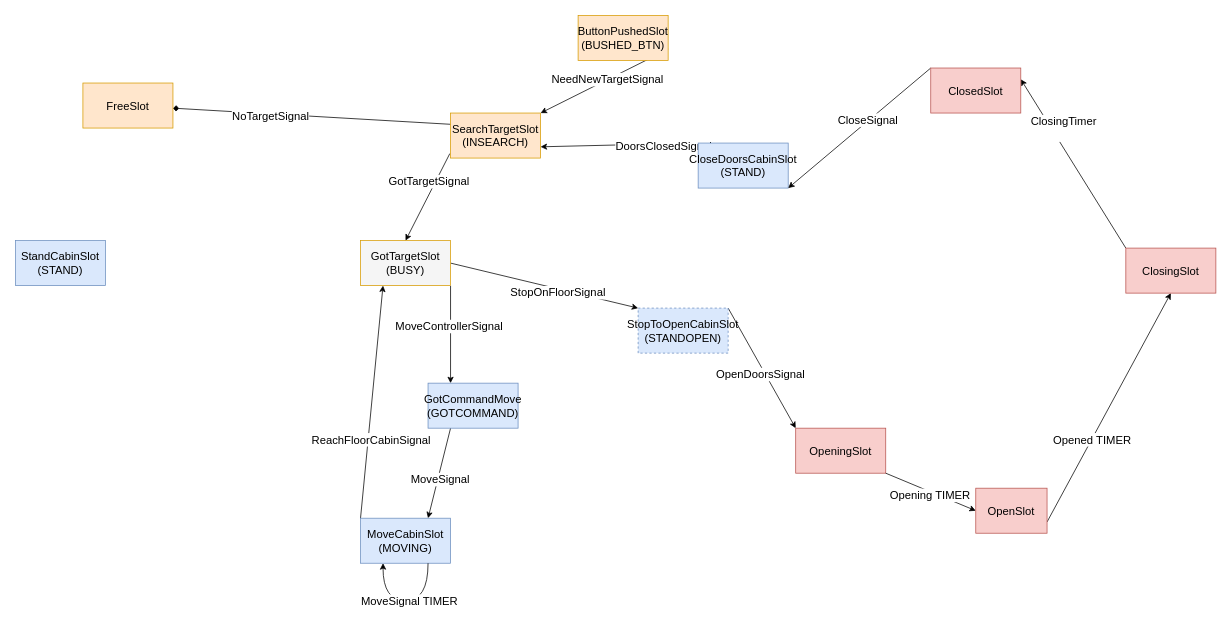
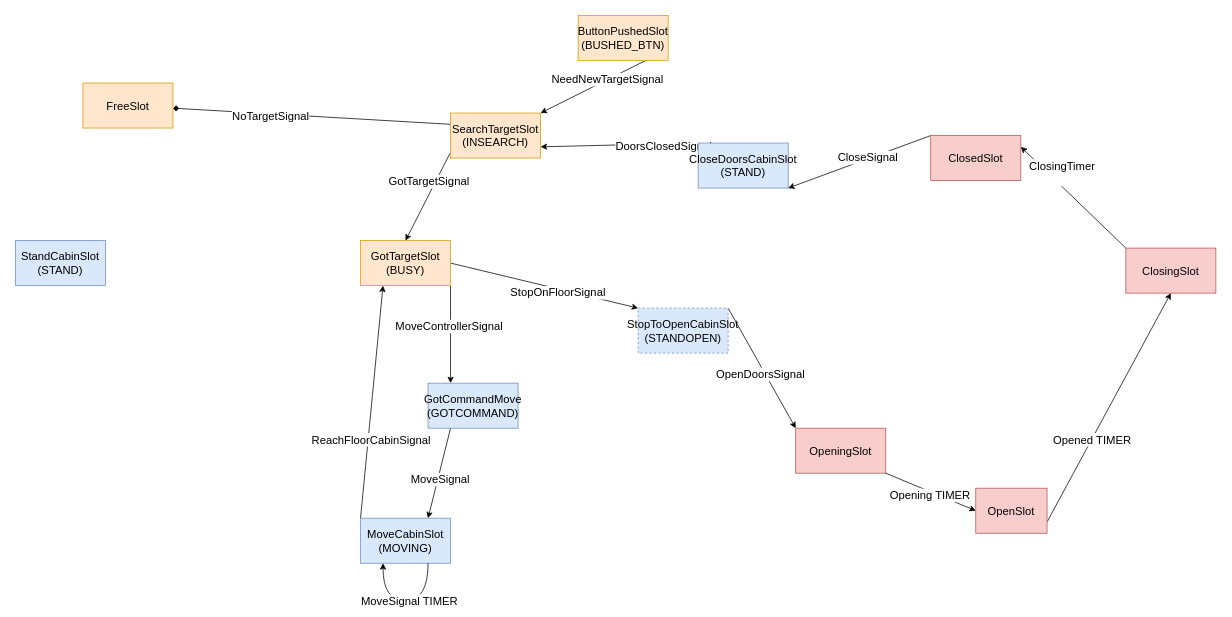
  <mxCell id="0" />
  <mxCell id="1" parent="0" />
  <mxCell id="2" style="edgeStyle=none;rounded=0;orthogonalLoop=1;jettySize=auto;html=1;exitX=1;exitY=0.75;exitDx=0;exitDy=0;entryX=1;entryY=0;entryDx=0;entryDy=0;fontSize=15;" parent="1" source="4" target="14" edge="1"><mxGeometry relative="1" as="geometry" /></mxCell>
  <mxCell id="3" value="NeedNewTargetSignal" style="edgeLabel;html=1;align=center;verticalAlign=middle;resizable=0;points=[];fontSize=15;" parent="2" vertex="1" connectable="0"><mxGeometry x="-0.045" y="-1" relative="1" as="geometry"><mxPoint as="offset" /></mxGeometry></mxCell>
  <mxCell id="4" value="ButtonPushedSlot&lt;div style=&quot;font-size: 15px;&quot;&gt;(BUSHED_BTN)&lt;/div&gt;" style="whiteSpace=wrap;html=1;fillColor=#ffe6cc;strokeColor=#d79b00;fontSize=15;" parent="1" vertex="1"><mxGeometry x="770" y="20" width="120" height="60" as="geometry" /></mxCell>
  <mxCell id="5" style="edgeStyle=none;rounded=0;orthogonalLoop=1;jettySize=auto;html=1;exitX=1;exitY=0.5;exitDx=0;exitDy=0;entryX=0;entryY=0;entryDx=0;entryDy=0;fontSize=15;" parent="1" source="9" target="21" edge="1"><mxGeometry relative="1" as="geometry" /></mxCell>
  <mxCell id="6" value="StopOnFloorSignal" style="edgeLabel;html=1;align=center;verticalAlign=middle;resizable=0;points=[];fontSize=15;" parent="5" vertex="1" connectable="0"><mxGeometry x="0.149" y="-4" relative="1" as="geometry"><mxPoint as="offset" /></mxGeometry></mxCell>
  <mxCell id="7" style="edgeStyle=none;rounded=0;orthogonalLoop=1;jettySize=auto;html=1;exitX=1;exitY=1;exitDx=0;exitDy=0;entryX=0.25;entryY=0;entryDx=0;entryDy=0;fontSize=15;" parent="1" source="9" target="18" edge="1"><mxGeometry relative="1" as="geometry" /></mxCell>
  <mxCell id="8" value="MoveControllerSignal" style="edgeLabel;html=1;align=center;verticalAlign=middle;resizable=0;points=[];fontSize=15;" parent="7" vertex="1" connectable="0"><mxGeometry x="-0.18" y="-3" relative="1" as="geometry"><mxPoint as="offset" /></mxGeometry></mxCell>
- <mxCell id="9" value="GotTargetSlot&lt;div style=&quot;font-size: 15px;&quot;&gt;(BUSY)&lt;/div&gt;" style="whiteSpace=wrap;html=1;fillColor=#f5f5f5;strokeColor=#d79b00;fontSize=15;" parent="1" vertex="1"><mxGeometry x="480" y="320" width="120" height="60" as="geometry" /></mxCell>
+ <mxCell id="9" value="GotTargetSlot&lt;div style=&quot;font-size: 15px;&quot;&gt;(BUSY)&lt;/div&gt;" style="whiteSpace=wrap;html=1;fillColor=#ffe6cc;strokeColor=#d79b00;fontSize=15;" parent="1" vertex="1"><mxGeometry x="480" y="320" width="120" height="60" as="geometry" /></mxCell>
  <mxCell id="10" style="edgeStyle=none;rounded=0;orthogonalLoop=1;jettySize=auto;html=1;exitX=-0.008;exitY=0.9;exitDx=0;exitDy=0;entryX=0.5;entryY=0;entryDx=0;entryDy=0;exitPerimeter=0;fontSize=15;" parent="1" source="14" target="9" edge="1"><mxGeometry relative="1" as="geometry" /></mxCell>
  <mxCell id="11" value="GotTargetSignal" style="edgeLabel;html=1;align=center;verticalAlign=middle;resizable=0;points=[];fontSize=15;" parent="10" vertex="1" connectable="0"><mxGeometry x="0.052" y="-3" relative="1" as="geometry"><mxPoint x="5" y="-23" as="offset" /></mxGeometry></mxCell>
  <mxCell id="12" style="edgeStyle=none;rounded=0;orthogonalLoop=1;jettySize=auto;html=1;exitX=0;exitY=0.25;exitDx=0;exitDy=0;fontSize=15;endArrow=diamond;" parent="1" source="14" target="15" edge="1"><mxGeometry relative="1" as="geometry" /></mxCell>
  <mxCell id="13" value="NoTargetSignal" style="edgeLabel;html=1;align=center;verticalAlign=middle;resizable=0;points=[];fontSize=15;" parent="12" vertex="1" connectable="0"><mxGeometry x="0.302" y="2" relative="1" as="geometry"><mxPoint as="offset" /></mxGeometry></mxCell>
  <mxCell id="14" value="SearchTargetSlot&lt;div style=&quot;font-size: 15px;&quot;&gt;(INSEARCH)&lt;/div&gt;" style="whiteSpace=wrap;html=1;fillColor=#ffe6cc;strokeColor=#d79b00;fontSize=15;" parent="1" vertex="1"><mxGeometry x="600" y="150" width="120" height="60" as="geometry" /></mxCell>
  <mxCell id="15" value="FreeSlot" style="whiteSpace=wrap;html=1;fillColor=#ffe6cc;strokeColor=#d79b00;fontSize=15;" parent="1" vertex="1"><mxGeometry x="110" y="110" width="120" height="60" as="geometry" /></mxCell>
  <mxCell id="16" style="edgeStyle=none;rounded=0;orthogonalLoop=1;jettySize=auto;html=1;exitX=0.25;exitY=1;exitDx=0;exitDy=0;entryX=0.75;entryY=0;entryDx=0;entryDy=0;fontSize=15;" parent="1" source="18" target="28" edge="1"><mxGeometry relative="1" as="geometry" /></mxCell>
  <mxCell id="17" value="MoveSignal" style="edgeLabel;html=1;align=center;verticalAlign=middle;resizable=0;points=[];fontSize=15;" parent="16" vertex="1" connectable="0"><mxGeometry x="0.11" y="2" relative="1" as="geometry"><mxPoint as="offset" /></mxGeometry></mxCell>
  <mxCell id="18" value="GotCommandMove&lt;div style=&quot;font-size: 15px;&quot;&gt;(GOTCOMMAND)&lt;/div&gt;" style="whiteSpace=wrap;html=1;fillColor=#dae8fc;strokeColor=#6c8ebf;fontSize=15;" parent="1" vertex="1"><mxGeometry x="570" y="510" width="120" height="60" as="geometry" /></mxCell>
  <mxCell id="19" style="edgeStyle=none;rounded=0;orthogonalLoop=1;jettySize=auto;html=1;exitX=1;exitY=0;exitDx=0;exitDy=0;entryX=0;entryY=0;entryDx=0;entryDy=0;fontSize=15;" parent="1" source="21" target="29" edge="1"><mxGeometry relative="1" as="geometry" /></mxCell>
  <mxCell id="20" value="OpenDoorsSignal" style="edgeLabel;html=1;align=center;verticalAlign=middle;resizable=0;points=[];fontSize=15;" parent="19" vertex="1" connectable="0"><mxGeometry x="0.059" y="-6" relative="1" as="geometry"><mxPoint as="offset" /></mxGeometry></mxCell>
  <mxCell id="21" value="StopToOpenCabinSlot&lt;div style=&quot;font-size: 15px;&quot;&gt;(STANDOPEN)&lt;/div&gt;" style="whiteSpace=wrap;html=1;fillColor=#dae8fc;strokeColor=#6c8ebf;fontSize=15;dashed=1;" parent="1" vertex="1"><mxGeometry x="850" y="410" width="120" height="60" as="geometry" /></mxCell>
  <mxCell id="22" style="edgeStyle=none;rounded=0;orthogonalLoop=1;jettySize=auto;html=1;exitX=0;exitY=0;exitDx=0;exitDy=0;entryX=1;entryY=0.75;entryDx=0;entryDy=0;fontSize=15;" parent="1" source="24" target="14" edge="1"><mxGeometry relative="1" as="geometry" /></mxCell>
  <mxCell id="23" value="DoorsClosedSignal" style="edgeLabel;html=1;align=center;verticalAlign=middle;resizable=0;points=[];fontSize=15;" parent="22" vertex="1" connectable="0"><mxGeometry x="-0.545" y="2" relative="1" as="geometry"><mxPoint x="1" as="offset" /></mxGeometry></mxCell>
  <mxCell id="24" value="CloseDoorsCabinSlot&lt;div style=&quot;font-size: 15px;&quot;&gt;(STAND)&lt;/div&gt;" style="whiteSpace=wrap;html=1;fillColor=#dae8fc;strokeColor=#6c8ebf;fontSize=15;" parent="1" vertex="1"><mxGeometry x="930" y="190" width="120" height="60" as="geometry" /></mxCell>
  <mxCell id="25" value="StandCabinSlot&lt;div&gt;(STAND)&lt;/div&gt;" style="whiteSpace=wrap;html=1;fillColor=#dae8fc;strokeColor=#6c8ebf;fontSize=15;" parent="1" vertex="1"><mxGeometry x="20" y="320" width="120" height="60" as="geometry" /></mxCell>
  <mxCell id="26" style="edgeStyle=none;rounded=0;orthogonalLoop=1;jettySize=auto;html=1;exitX=0;exitY=0;exitDx=0;exitDy=0;entryX=0.25;entryY=1;entryDx=0;entryDy=0;fontSize=15;" parent="1" source="28" target="9" edge="1"><mxGeometry relative="1" as="geometry" /></mxCell>
  <mxCell id="27" value="ReachFloorCabinSignal" style="edgeLabel;html=1;align=center;verticalAlign=middle;resizable=0;points=[];fontSize=15;" parent="26" vertex="1" connectable="0"><mxGeometry x="-0.321" y="-3" relative="1" as="geometry"><mxPoint as="offset" /></mxGeometry></mxCell>
  <mxCell id="28" value="MoveCabinSlot&lt;div style=&quot;font-size: 15px;&quot;&gt;(MOVING)&lt;/div&gt;" style="whiteSpace=wrap;html=1;fillColor=#dae8fc;strokeColor=#6c8ebf;fontSize=15;" parent="1" vertex="1"><mxGeometry x="480" y="690" width="120" height="60" as="geometry" /></mxCell>
  <mxCell id="29" value="OpeningSlot" style="whiteSpace=wrap;html=1;fillColor=#f8cecc;strokeColor=#b85450;fontSize=15;" parent="1" vertex="1"><mxGeometry x="1060" y="570" width="120" height="60" as="geometry" /></mxCell>
  <mxCell id="30" style="rounded=0;orthogonalLoop=1;jettySize=auto;html=1;exitX=1;exitY=1;exitDx=0;exitDy=0;entryX=0;entryY=0.5;entryDx=0;entryDy=0;fontSize=15;" parent="1" source="29" target="34" edge="1"><mxGeometry relative="1" as="geometry"><mxPoint x="1460" y="560" as="sourcePoint" /></mxGeometry></mxCell>
  <mxCell id="31" value="Opening TIMER" style="edgeLabel;html=1;align=center;verticalAlign=middle;resizable=0;points=[];fontSize=15;" parent="30" vertex="1" connectable="0"><mxGeometry x="0.004" y="-4" relative="1" as="geometry"><mxPoint as="offset" /></mxGeometry></mxCell>
  <mxCell id="32" style="rounded=0;orthogonalLoop=1;jettySize=auto;html=1;exitX=1;exitY=0.75;exitDx=0;exitDy=0;entryX=0.5;entryY=1;entryDx=0;entryDy=0;fontSize=15;" parent="1" source="34" target="37" edge="1"><mxGeometry relative="1" as="geometry" /></mxCell>
  <mxCell id="33" value="Opened TIMER" style="edgeLabel;html=1;align=center;verticalAlign=middle;resizable=0;points=[];fontSize=15;" parent="32" vertex="1" connectable="0"><mxGeometry x="-0.273" relative="1" as="geometry"><mxPoint as="offset" /></mxGeometry></mxCell>
  <mxCell id="34" value="OpenSlot" style="whiteSpace=wrap;html=1;fontSize=15;fillColor=#f8cecc;strokeColor=#b85450;" parent="1" vertex="1"><mxGeometry x="1300" y="650" width="95" height="60" as="geometry" /></mxCell>
  <mxCell id="35" style="rounded=0;orthogonalLoop=1;jettySize=auto;html=1;exitX=0;exitY=0;exitDx=0;exitDy=0;entryX=1;entryY=0.25;entryDx=0;entryDy=0;fontSize=15;" parent="1" source="37" target="40" edge="1"><mxGeometry relative="1" as="geometry" /></mxCell>
  <mxCell id="36" value="ClosingTimer&lt;div style=&quot;font-size: 15px;&quot;&gt;&lt;br style=&quot;font-size: 15px;&quot;&gt;&lt;/div&gt;" style="edgeLabel;html=1;align=center;verticalAlign=middle;resizable=0;points=[];fontSize=15;" parent="35" vertex="1" connectable="0"><mxGeometry x="0.358" y="-14" relative="1" as="geometry"><mxPoint as="offset" /></mxGeometry></mxCell>
  <mxCell id="37" value="ClosingSlot" style="whiteSpace=wrap;html=1;fontSize=15;fillColor=#f8cecc;strokeColor=#b85450;" parent="1" vertex="1"><mxGeometry x="1500" y="330" width="120" height="60" as="geometry" /></mxCell>
  <mxCell id="38" style="edgeStyle=none;rounded=0;orthogonalLoop=1;jettySize=auto;html=1;exitX=0;exitY=0;exitDx=0;exitDy=0;entryX=1;entryY=1;entryDx=0;entryDy=0;fontSize=15;" parent="1" source="40" target="24" edge="1"><mxGeometry relative="1" as="geometry" /></mxCell>
  <mxCell id="39" value="CloseSignal" style="edgeLabel;html=1;align=center;verticalAlign=middle;resizable=0;points=[];fontSize=15;" parent="38" vertex="1" connectable="0"><mxGeometry x="-0.124" y="-2" relative="1" as="geometry"><mxPoint as="offset" /></mxGeometry></mxCell>
- <mxCell id="40" value="ClosedSlot" style="whiteSpace=wrap;html=1;fontSize=15;fillColor=#f8cecc;strokeColor=#b85450;" parent="1" vertex="1"><mxGeometry x="1240" y="90" width="120" height="60" as="geometry" /></mxCell>
+ <mxCell id="40" value="ClosedSlot" style="whiteSpace=wrap;html=1;fontSize=15;fillColor=#f8cecc;strokeColor=#b85450;" parent="1" vertex="1"><mxGeometry x="1240" y="180" width="120" height="60" as="geometry" /></mxCell>
  <mxCell id="41" style="edgeStyle=orthogonalEdgeStyle;curved=1;rounded=0;orthogonalLoop=1;jettySize=auto;html=1;exitX=0.75;exitY=1;exitDx=0;exitDy=0;entryX=0.25;entryY=1;entryDx=0;entryDy=0;fontSize=15;" parent="1" source="28" target="28" edge="1"><mxGeometry relative="1" as="geometry"><Array as="points"><mxPoint x="570" y="800" /><mxPoint x="510" y="800" /></Array></mxGeometry></mxCell>
  <mxCell id="42" value="MoveSignal TIMER" style="edgeLabel;html=1;align=center;verticalAlign=middle;resizable=0;points=[];fontSize=15;" parent="41" vertex="1" connectable="0"><mxGeometry x="-0.05" y="-1" relative="1" as="geometry"><mxPoint as="offset" /></mxGeometry></mxCell>
